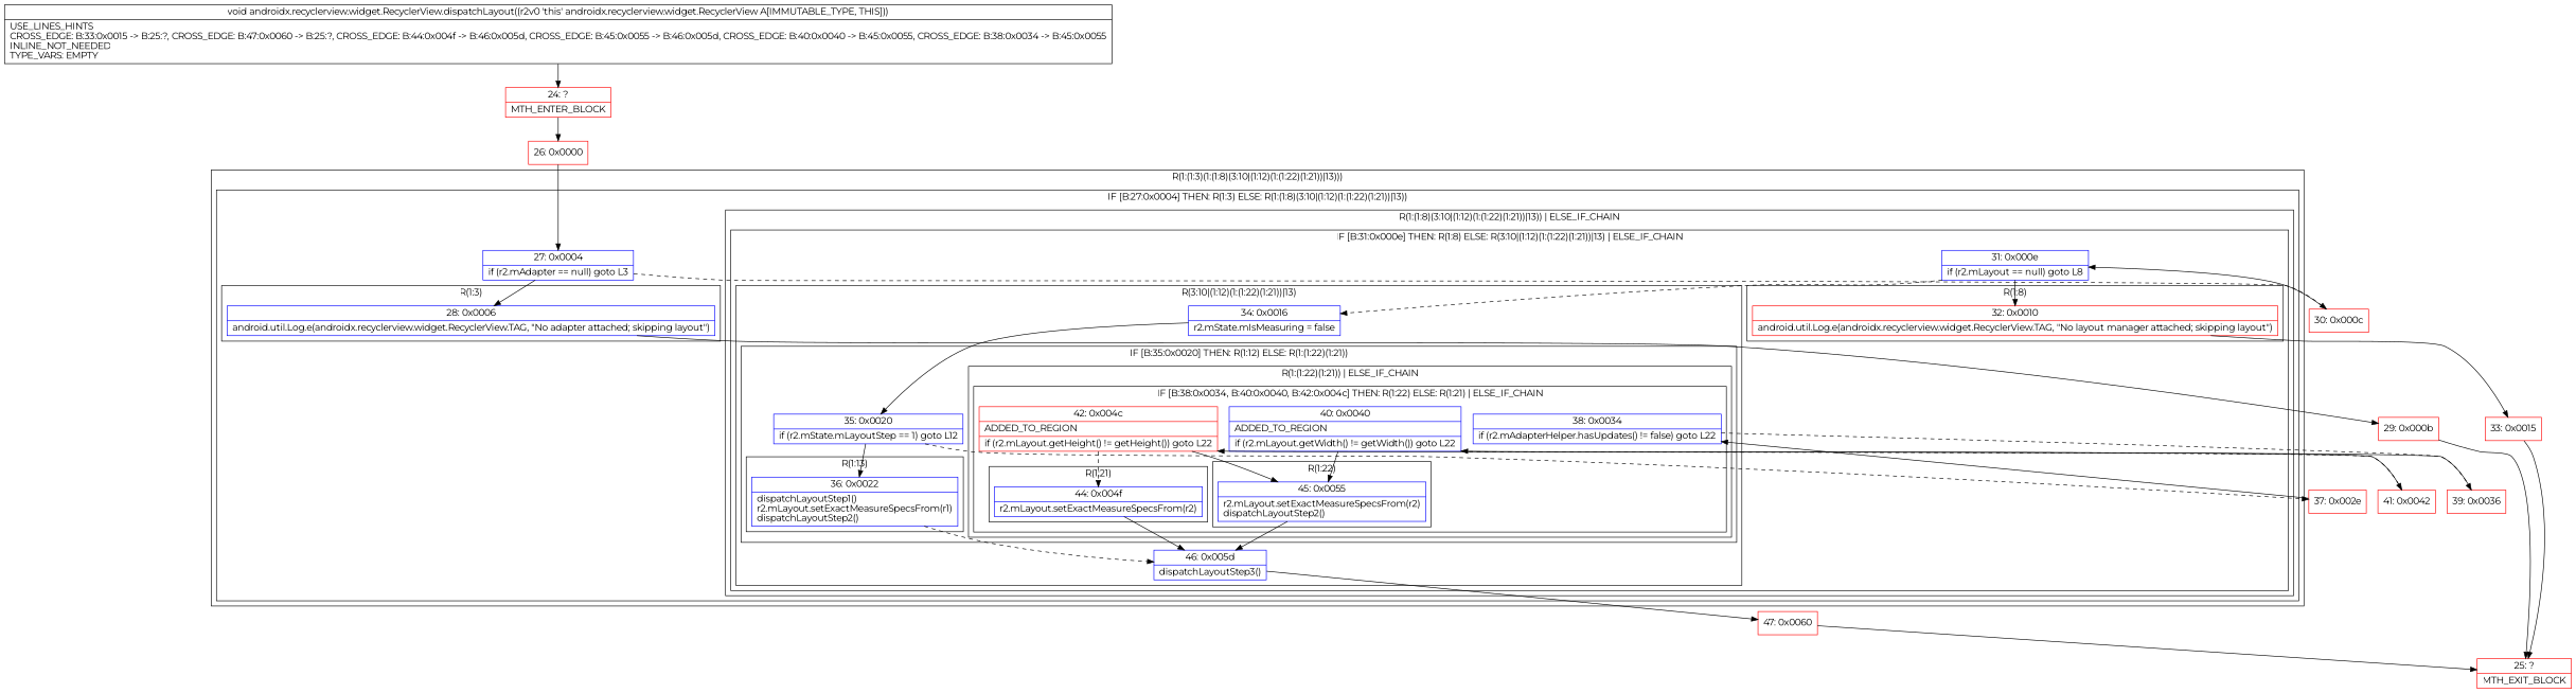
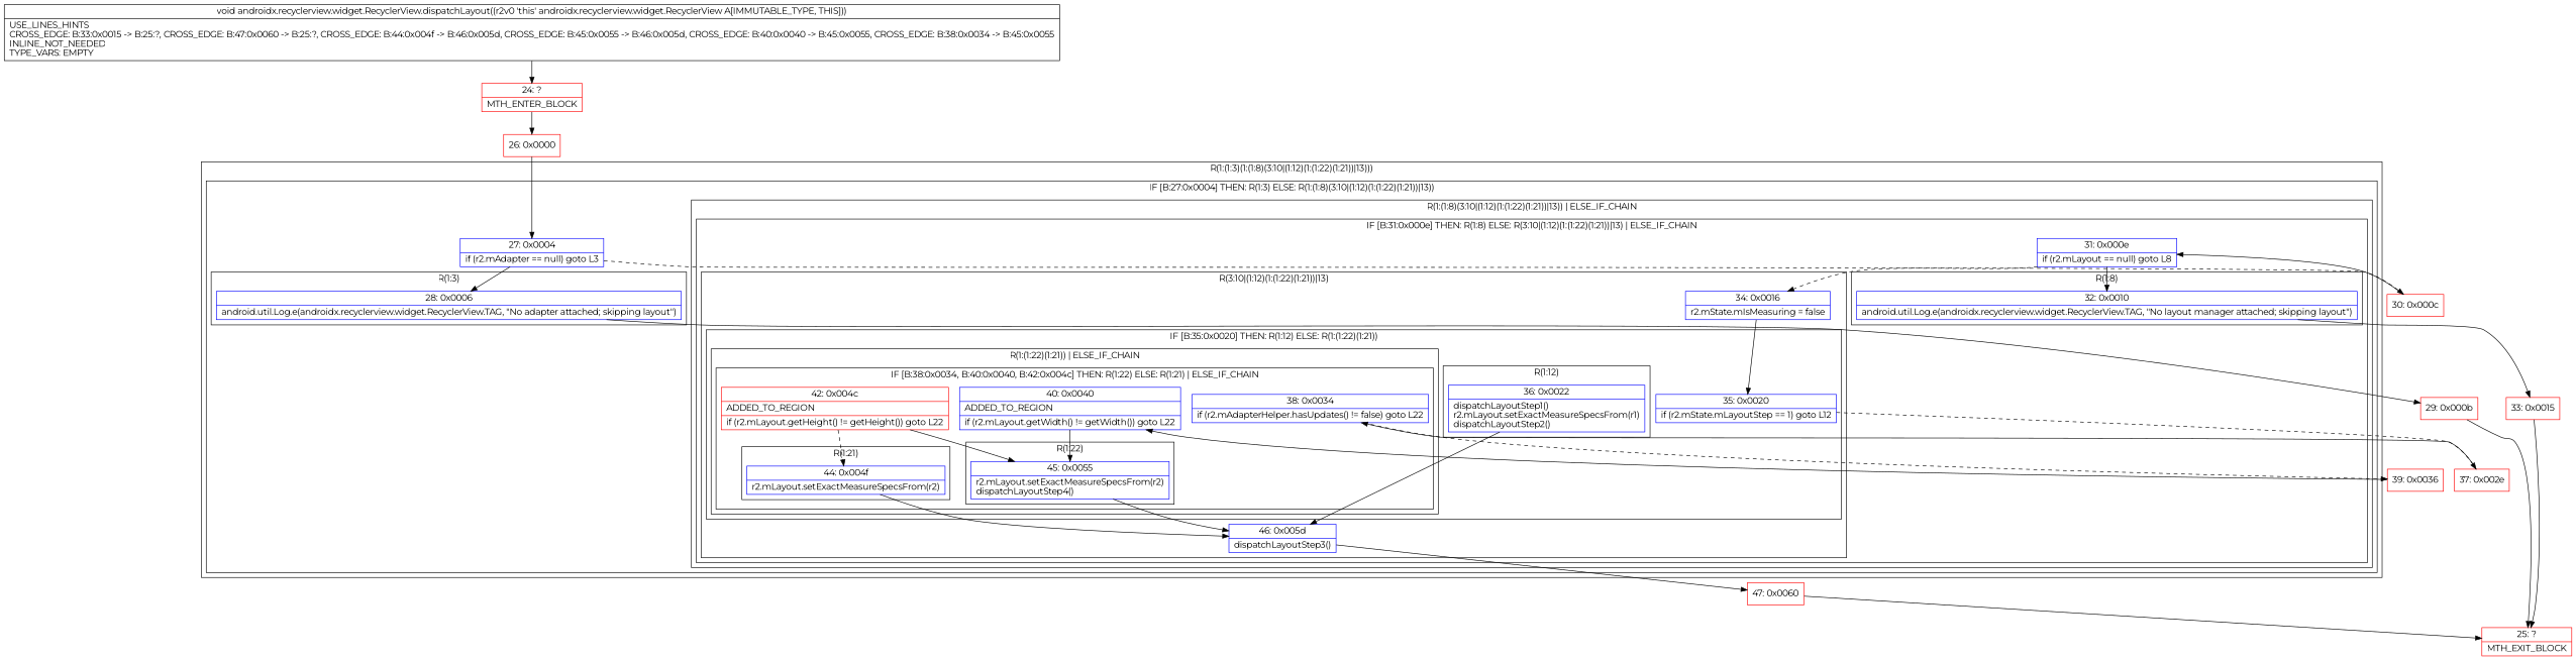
  digraph {
    fontname=Montserrat
    node [color=blue fontname=Montserrat shape=record]
    edge [fontname=Montserrat]
    n1 [label="{28\:\ 0x0006|android.util.Log.e(androidx.recyclerview.widget.RecyclerView.TAG, \"No adapter attached; skipping layout\")\l}"]
-   n2 [color=red label="{32\:\ 0x0010|android.util.Log.e(androidx.recyclerview.widget.RecyclerView.TAG, \"No layout manager attached; skipping layout\")\l}"]
+   n2 [label="{32\:\ 0x0010|android.util.Log.e(androidx.recyclerview.widget.RecyclerView.TAG, \"No layout manager attached; skipping layout\")\l}"]
    n3 [label="{36\:\ 0x0022|dispatchLayoutStep1()\lr2.mLayout.setExactMeasureSpecsFrom(r1)\ldispatchLayoutStep2()\l}"]
-   n4 [label="{45\:\ 0x0055|r2.mLayout.setExactMeasureSpecsFrom(r2)\ldispatchLayoutStep2()\l}"]
+   n4 [label="{45\:\ 0x0055|r2.mLayout.setExactMeasureSpecsFrom(r2)\ldispatchLayoutStep4()\l}"]
    n5 [label="{44\:\ 0x004f|r2.mLayout.setExactMeasureSpecsFrom(r2)\l}"]
    n6 [label="{38\:\ 0x0034|if (r2.mAdapterHelper.hasUpdates() != false) goto L22\l}"]
    n7 [label="{40\:\ 0x0040|ADDED_TO_REGION\l|if (r2.mLayout.getWidth() != getWidth()) goto L22\l}"]
    n8 [color=red label="{42\:\ 0x004c|ADDED_TO_REGION\l|if (r2.mLayout.getHeight() != getHeight()) goto L22\l}"]
    n9 [label="{35\:\ 0x0020|if (r2.mState.mLayoutStep == 1) goto L12\l}"]
    n10 [label="{34\:\ 0x0016|r2.mState.mIsMeasuring = false\l}"]
    n11 [label="{46\:\ 0x005d|dispatchLayoutStep3()\l}"]
    n12 [label="{31\:\ 0x000e|if (r2.mLayout == null) goto L8\l}"]
    n13 [label="{27\:\ 0x0004|if (r2.mAdapter == null) goto L3\l}"]
    n14 [color=red label="{29\:\ 0x000b}"]
    n15 [color=red label="{33\:\ 0x0015}"]
    n16 [color=red label="{39\:\ 0x0036}"]
-   n17 [color=red label="{41\:\ 0x0042}"]
    n18 [color=red label="{37\:\ 0x002e}"]
    n19 [color=red label="{47\:\ 0x0060}"]
    n20 [color=red label="{30\:\ 0x000c}"]
    n21 [color=red label="{25\:\ ?|MTH_EXIT_BLOCK\l}"]
    n22 [color=red label="{24\:\ ?|MTH_ENTER_BLOCK\l}"]
    n23 [color=red label="{26\:\ 0x0000}"]
    n24 [label="{void androidx.recyclerview.widget.RecyclerView.dispatchLayout((r2v0 'this' androidx.recyclerview.widget.RecyclerView A[IMMUTABLE_TYPE, THIS]))  | USE_LINES_HINTS\lCROSS_EDGE: B:33:0x0015 \-\> B:25:?, CROSS_EDGE: B:47:0x0060 \-\> B:25:?, CROSS_EDGE: B:44:0x004f \-\> B:46:0x005d, CROSS_EDGE: B:45:0x0055 \-\> B:46:0x005d, CROSS_EDGE: B:40:0x0040 \-\> B:45:0x0055, CROSS_EDGE: B:38:0x0034 \-\> B:45:0x0055\lINLINE_NOT_NEEDED\lTYPE_VARS: EMPTY\l}" color=""]
    subgraph cluster_1 {
      label="R(1:(1:3)(1:(1:8)(3:10|(1:12)(1:(1:22)(1:21))|13)))"
      subgraph cluster_2 {
        label="IF [B:27:0x0004] THEN: R(1:3) ELSE: R(1:(1:8)(3:10|(1:12)(1:(1:22)(1:21))|13))"
        n13
        subgraph cluster_3 {
          label="R(1:3)"
          n1
        }
        subgraph cluster_4 {
          label="R(1:(1:8)(3:10|(1:12)(1:(1:22)(1:21))|13)) | ELSE_IF_CHAIN\l"
          subgraph cluster_5 {
            label="IF [B:31:0x000e] THEN: R(1:8) ELSE: R(3:10|(1:12)(1:(1:22)(1:21))|13) | ELSE_IF_CHAIN\l"
            n12
            subgraph cluster_6 {
              label="R(1:8)"
              n2
            }
            subgraph cluster_7 {
              label="R(3:10|(1:12)(1:(1:22)(1:21))|13)"
              n10
              n11
              subgraph cluster_8 {
                label="IF [B:35:0x0020] THEN: R(1:12) ELSE: R(1:(1:22)(1:21))"
                n9
                subgraph cluster_9 {
-                 label="R(1:13)"
+                 label="R(1:12)"
                  n3
                }
                subgraph cluster_10 {
                  label="R(1:(1:22)(1:21)) | ELSE_IF_CHAIN\l"
                  subgraph cluster_11 {
                    label="IF [B:38:0x0034, B:40:0x0040, B:42:0x004c] THEN: R(1:22) ELSE: R(1:21) | ELSE_IF_CHAIN\l"
                    n6
                    n7
                    n8
                    subgraph cluster_12 {
                      label="R(1:22)"
                      n4
                    }
                    subgraph cluster_13 {
                      label="R(1:21)"
                      n5
                    }
                  }
                }
              }
            }
          }
        }
      }
    }
    n1 -> n14
    n2 -> n15
-   n3 -> n11 [style=dashed]
+   n3 -> n11
    n4 -> n11
    n5 -> n11
    n6 -> n16 [style=dashed]
    n7 -> n4
-   n7 -> n17 [style=dashed]
    n8 -> n4
    n8 -> n5 [style=dashed]
-   n9 -> n3
    n9 -> n18 [style=dashed]
    n10 -> n9
    n11 -> n19
    n12 -> n2
    n12 -> n10 [style=dashed]
    n13 -> n1
    n13 -> n20 [style=dashed]
    n14 -> n21
    n15 -> n21
    n16 -> n7
-   n17 -> n8
    n18 -> n6
    n19 -> n21
    n20 -> n12
    n22 -> n23
    n23 -> n13
    n24 -> n22
  }
